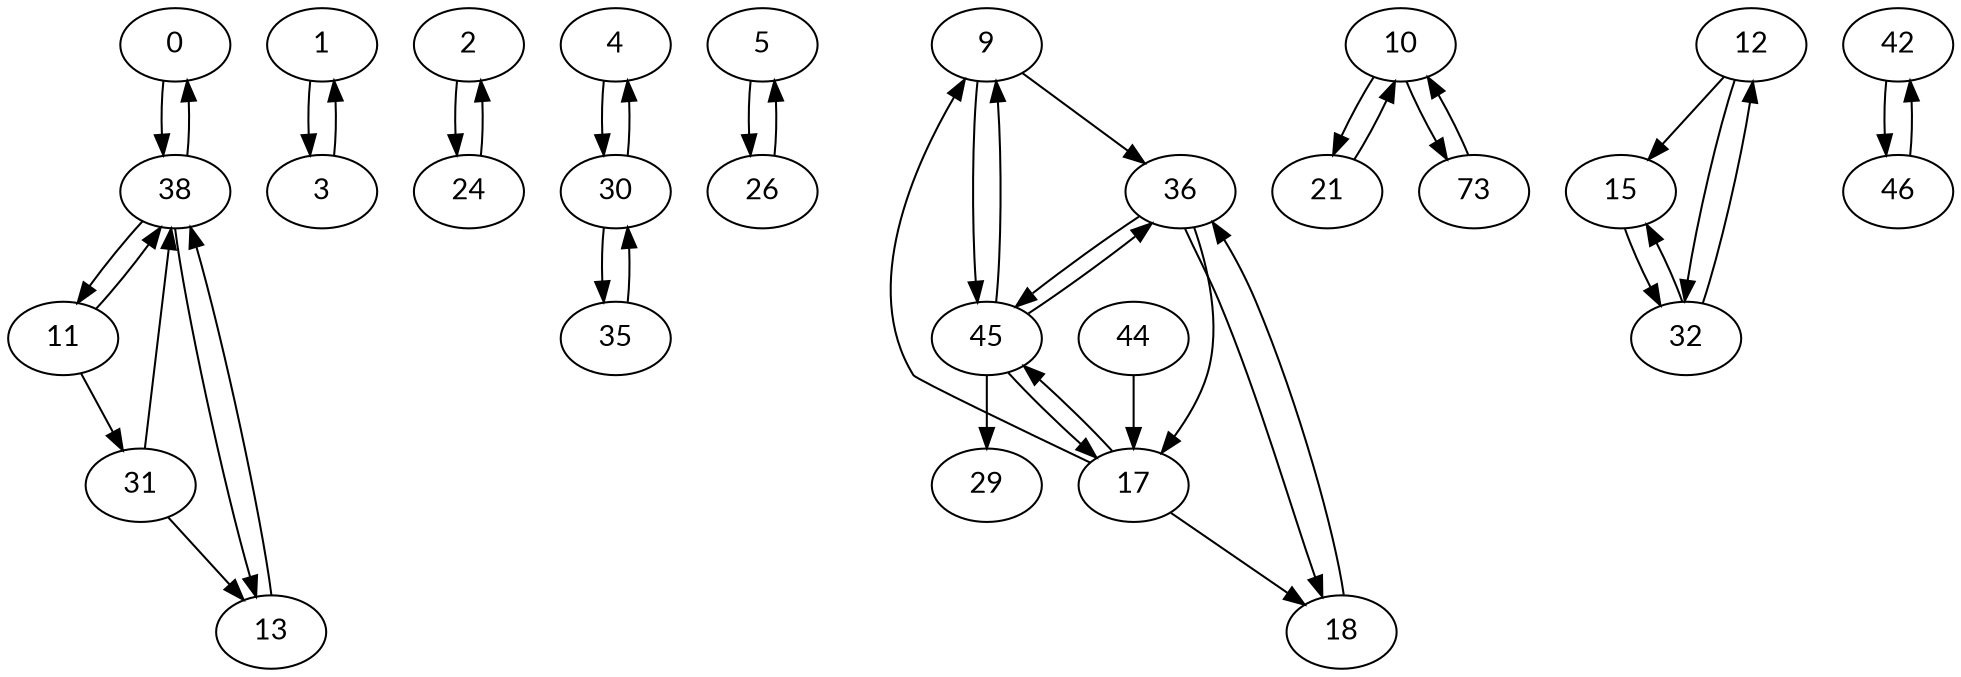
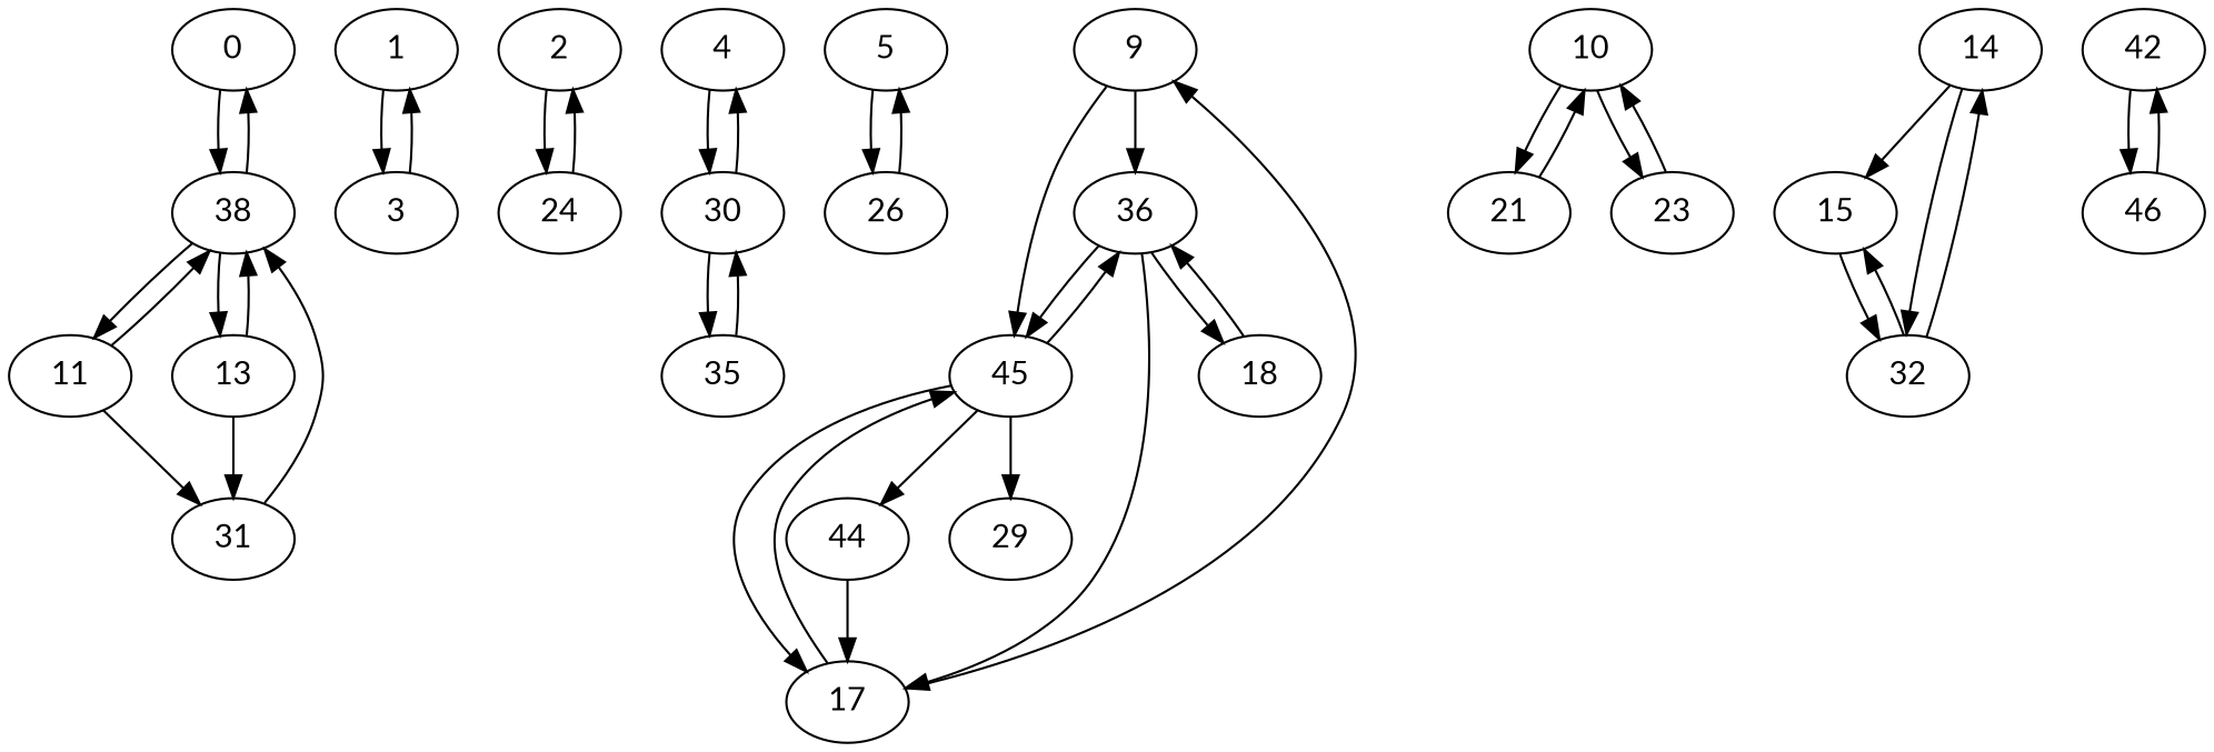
  digraph {
    fontname=Lato
    node [fontname=Lato]
    edge [fontname=Lato]
    0
    38
    11
    13
    31
    1
    3
    2
    24
    4
    30
    35
    5
    26
    9
    36
    45
    17
    18
    44
    29
    10
    21
-   23 [label=73]
-   12
+   23
+   12 [label=14]
    15
    32
    42
    46
    0 -> 38
    38 -> 0
    38 -> 11
    38 -> 13
    11 -> 38
    11 -> 31
    13 -> 38
-   31 -> 13
+   13 -> 31
    31 -> 38
    1 -> 3
    3 -> 1
    2 -> 24
    24 -> 2
    4 -> 30
    30 -> 4
    30 -> 35
    35 -> 30
    5 -> 26
    26 -> 5
    9 -> 36
    9 -> 45
    36 -> 45
    36 -> 17
    36 -> 18
-   45 -> 9
+   45 -> 44
    45 -> 36
    45 -> 17
    45 -> 29
    17 -> 9
    17 -> 45
-   17 -> 18
    18 -> 36
    44 -> 17
    10 -> 21
    10 -> 23
    21 -> 10
    23 -> 10
    12 -> 15
    12 -> 32
    15 -> 32
    32 -> 12
    32 -> 15
    42 -> 46
    46 -> 42
  }
